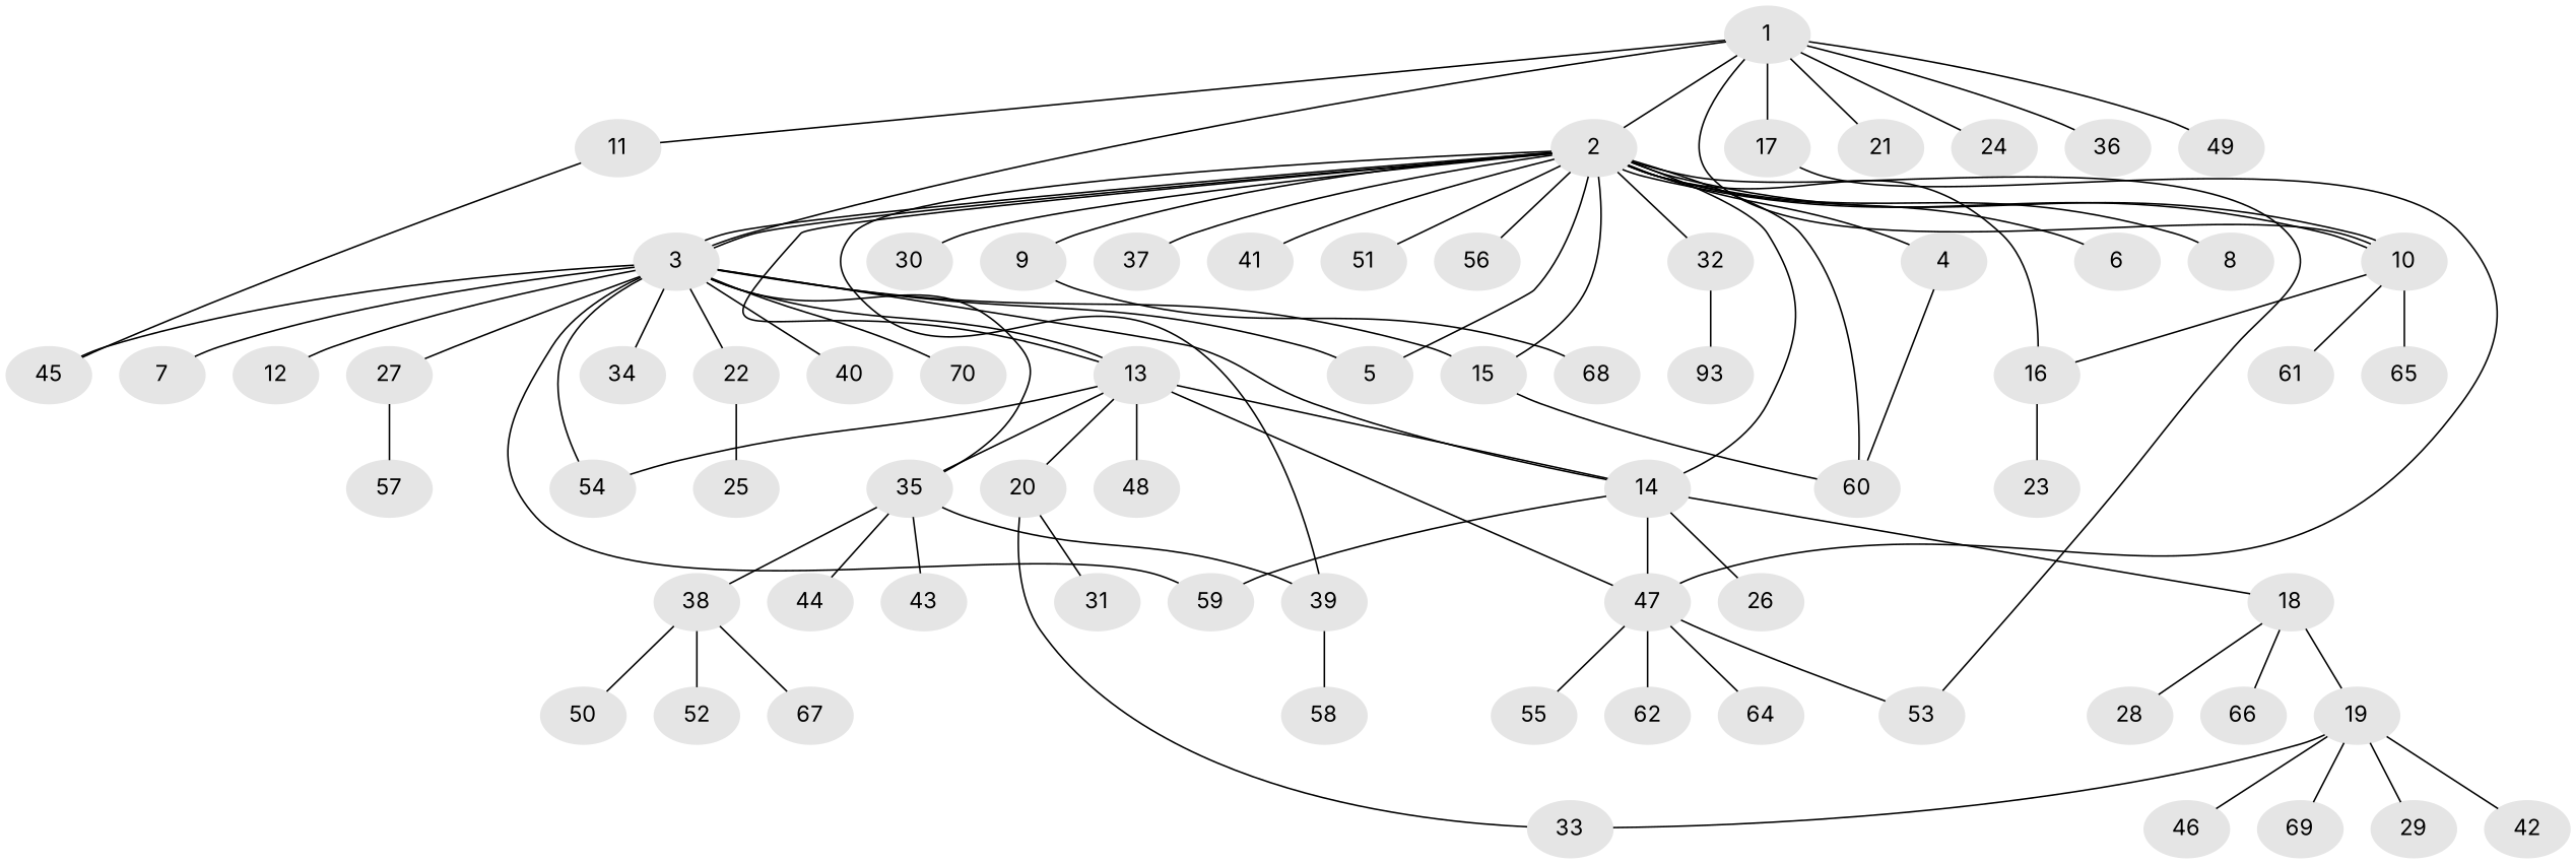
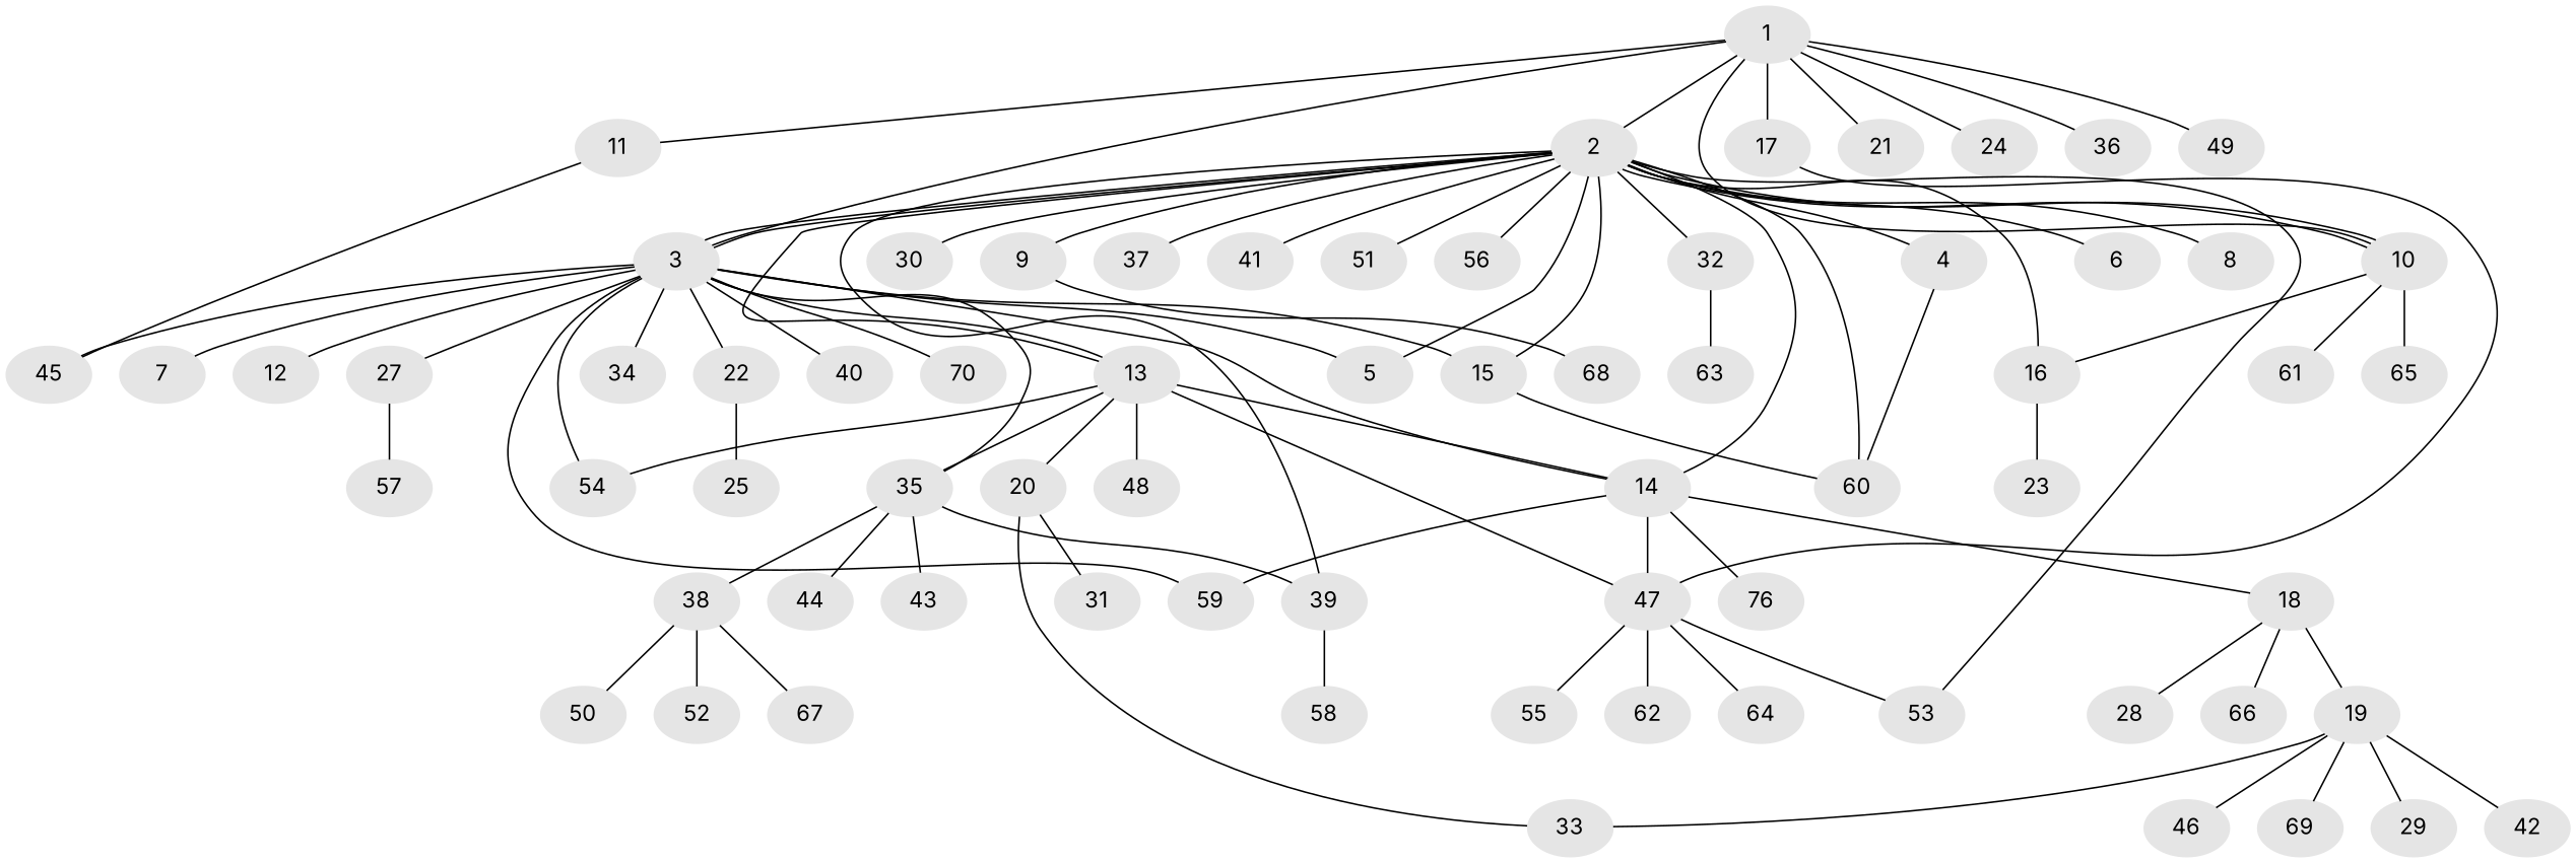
  graph {
    fontname=Inter
    node [color=gray90 fontname=Inter style=filled]
    edge [fontname=Inter]
    1
    2
    3
    10
    11
    17
    21
    24
    36
    49
    4
    5
    6
    8
    9
    13
    14
    15
    16
    30
    32
    37
    39
    41
    51
    53
    56
    60
    7
    12
    22
    27
    34
    35
    40
    45
    54
    59
    70
    61
    65
    47
    68
    20
    48
    18
-   26
+   26 [label=76]
    23
-   63 [label=93]
+   63
    58
    55
    62
    64
    25
    57
    38
    43
    44
    33
    31
    19
    28
    66
    29
    42
    46
    69
    50
    52
    67
    1 -- 2
    1 -- 3
    1 -- 10
    1 -- 11
    1 -- 17
    1 -- 21
    1 -- 24
    1 -- 36
    1 -- 49
    2 -- 3
    2 -- 3
    2 -- 10
    2 -- 10
    2 -- 4
    2 -- 5
    2 -- 6
    2 -- 8
    2 -- 9
    2 -- 13
    2 -- 14
    2 -- 15
    2 -- 16
    2 -- 30
    2 -- 32
    2 -- 37
    2 -- 39
    2 -- 41
    2 -- 51
    2 -- 53
    2 -- 56
    2 -- 60
    3 -- 5
    3 -- 13
    3 -- 14
    3 -- 15
    3 -- 7
    3 -- 12
    3 -- 22
    3 -- 27
    3 -- 34
    3 -- 35
    3 -- 40
    3 -- 45
    3 -- 54
    3 -- 59
    3 -- 70
    10 -- 16
    10 -- 61
    10 -- 65
    11 -- 45
    17 -- 47
    4 -- 60
    9 -- 68
    13 -- 14
    13 -- 35
    13 -- 54
    13 -- 47
    13 -- 20
    13 -- 48
    14 -- 59
    14 -- 47
    14 -- 18
    14 -- 26
    15 -- 60
    16 -- 23
    32 -- 63
    39 -- 58
    22 -- 25
    27 -- 57
    35 -- 39
    35 -- 38
    35 -- 43
    35 -- 44
    47 -- 53
    47 -- 55
    47 -- 62
    47 -- 64
    20 -- 33
    20 -- 31
    18 -- 19
    18 -- 28
    18 -- 66
    38 -- 50
    38 -- 52
    38 -- 67
    19 -- 33
    19 -- 29
    19 -- 42
    19 -- 46
    19 -- 69
  }
